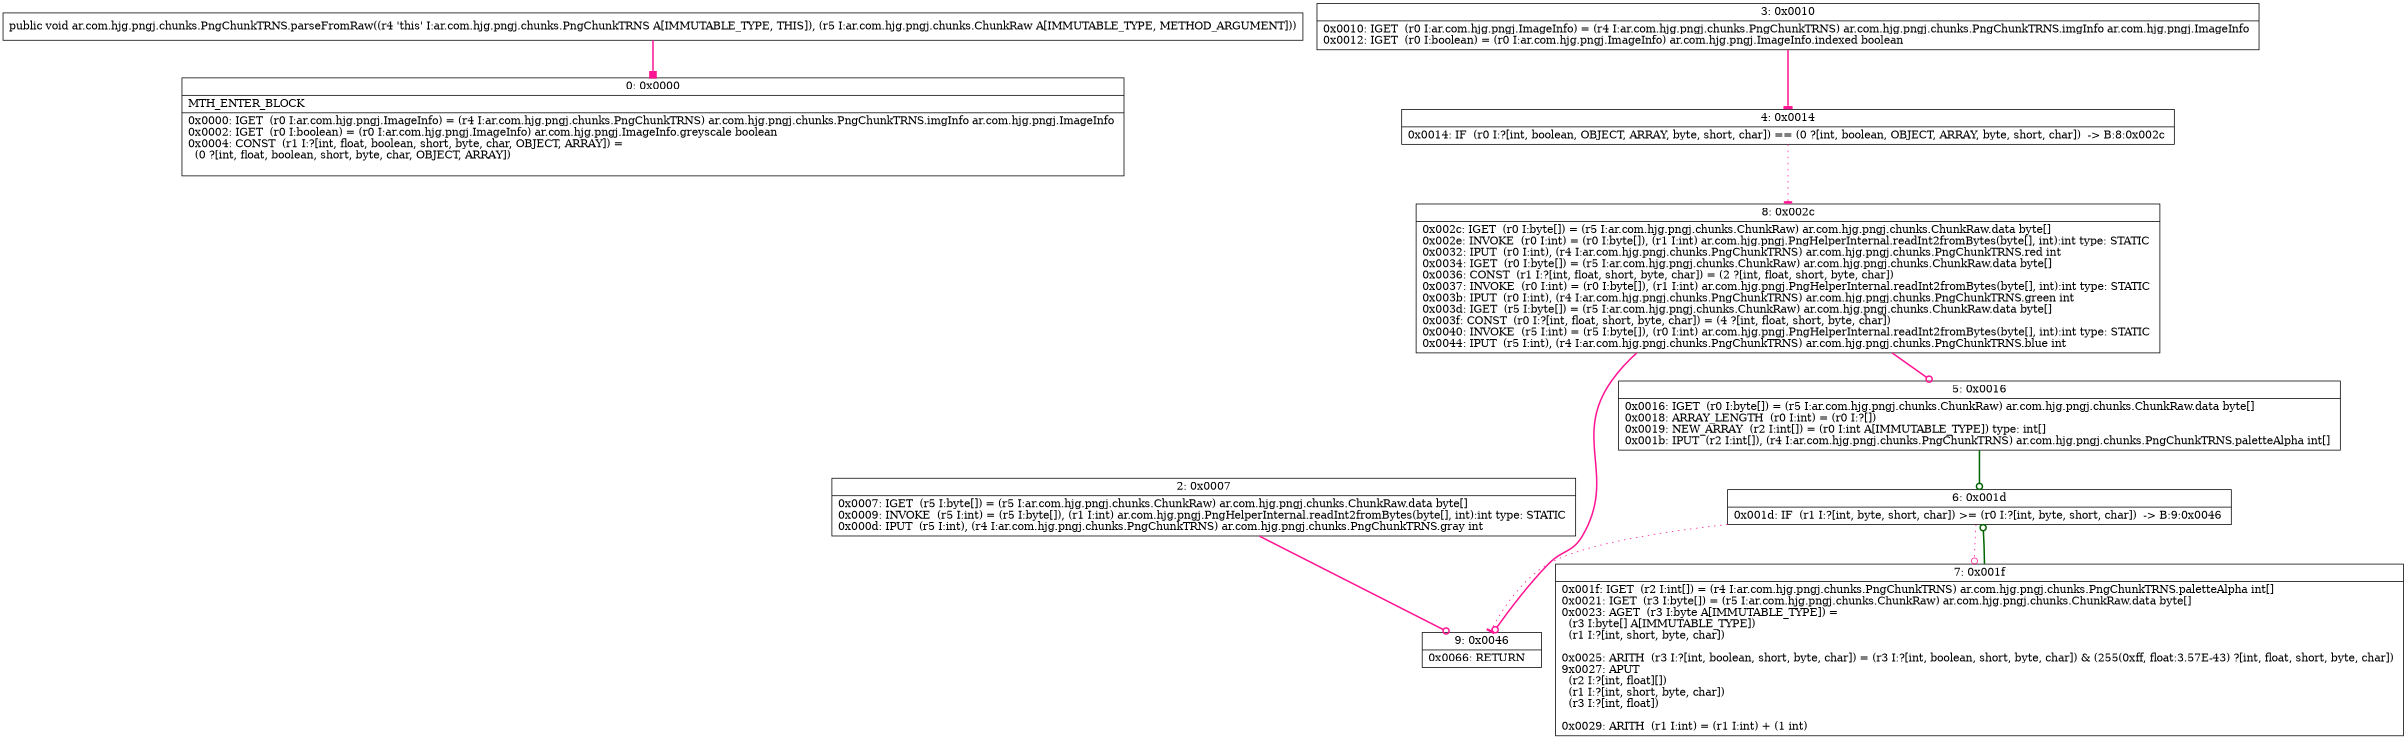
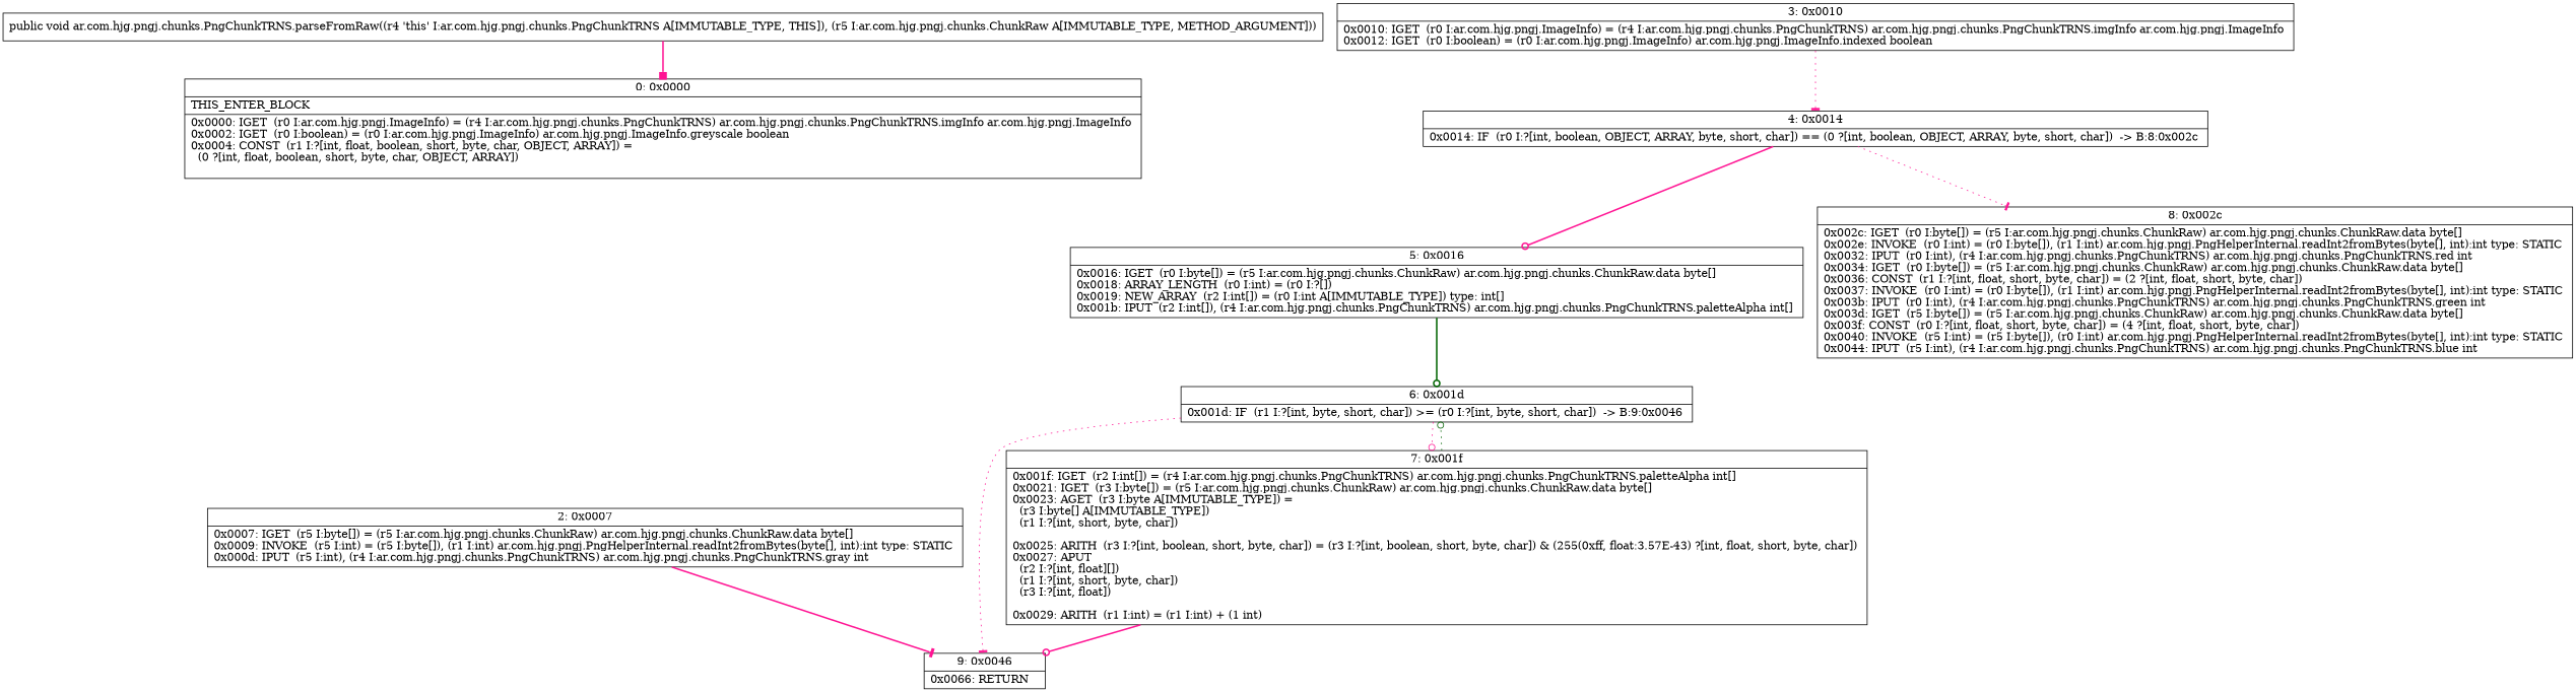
  digraph {
    node [shape=record]
    edge [arrowhead=odot color=deeppink style=bold]
-   n1 [label="{0\:\ 0x0000|MTH_ENTER_BLOCK\l|0x0000: IGET  (r0 I:ar.com.hjg.pngj.ImageInfo) = (r4 I:ar.com.hjg.pngj.chunks.PngChunkTRNS) ar.com.hjg.pngj.chunks.PngChunkTRNS.imgInfo ar.com.hjg.pngj.ImageInfo \l0x0002: IGET  (r0 I:boolean) = (r0 I:ar.com.hjg.pngj.ImageInfo) ar.com.hjg.pngj.ImageInfo.greyscale boolean \l0x0004: CONST  (r1 I:?[int, float, boolean, short, byte, char, OBJECT, ARRAY]) = \l  (0 ?[int, float, boolean, short, byte, char, OBJECT, ARRAY])\l \l}"]
+   n1 [label="{0\:\ 0x0000|THIS_ENTER_BLOCK\l|0x0000: IGET  (r0 I:ar.com.hjg.pngj.ImageInfo) = (r4 I:ar.com.hjg.pngj.chunks.PngChunkTRNS) ar.com.hjg.pngj.chunks.PngChunkTRNS.imgInfo ar.com.hjg.pngj.ImageInfo \l0x0002: IGET  (r0 I:boolean) = (r0 I:ar.com.hjg.pngj.ImageInfo) ar.com.hjg.pngj.ImageInfo.greyscale boolean \l0x0004: CONST  (r1 I:?[int, float, boolean, short, byte, char, OBJECT, ARRAY]) = \l  (0 ?[int, float, boolean, short, byte, char, OBJECT, ARRAY])\l \l}"]
    n2 [label="{2\:\ 0x0007|0x0007: IGET  (r5 I:byte[]) = (r5 I:ar.com.hjg.pngj.chunks.ChunkRaw) ar.com.hjg.pngj.chunks.ChunkRaw.data byte[] \l0x0009: INVOKE  (r5 I:int) = (r5 I:byte[]), (r1 I:int) ar.com.hjg.pngj.PngHelperInternal.readInt2fromBytes(byte[], int):int type: STATIC \l0x000d: IPUT  (r5 I:int), (r4 I:ar.com.hjg.pngj.chunks.PngChunkTRNS) ar.com.hjg.pngj.chunks.PngChunkTRNS.gray int \l}"]
    n3 [label="{9\:\ 0x0046|0x0066: RETURN   \l}"]
    n4 [label="{3\:\ 0x0010|0x0010: IGET  (r0 I:ar.com.hjg.pngj.ImageInfo) = (r4 I:ar.com.hjg.pngj.chunks.PngChunkTRNS) ar.com.hjg.pngj.chunks.PngChunkTRNS.imgInfo ar.com.hjg.pngj.ImageInfo \l0x0012: IGET  (r0 I:boolean) = (r0 I:ar.com.hjg.pngj.ImageInfo) ar.com.hjg.pngj.ImageInfo.indexed boolean \l}"]
    n5 [label="{4\:\ 0x0014|0x0014: IF  (r0 I:?[int, boolean, OBJECT, ARRAY, byte, short, char]) == (0 ?[int, boolean, OBJECT, ARRAY, byte, short, char])  \-\> B:8:0x002c \l}"]
    n6 [label="{5\:\ 0x0016|0x0016: IGET  (r0 I:byte[]) = (r5 I:ar.com.hjg.pngj.chunks.ChunkRaw) ar.com.hjg.pngj.chunks.ChunkRaw.data byte[] \l0x0018: ARRAY_LENGTH  (r0 I:int) = (r0 I:?[]) \l0x0019: NEW_ARRAY  (r2 I:int[]) = (r0 I:int A[IMMUTABLE_TYPE]) type: int[] \l0x001b: IPUT  (r2 I:int[]), (r4 I:ar.com.hjg.pngj.chunks.PngChunkTRNS) ar.com.hjg.pngj.chunks.PngChunkTRNS.paletteAlpha int[] \l}"]
    n7 [label="{8\:\ 0x002c|0x002c: IGET  (r0 I:byte[]) = (r5 I:ar.com.hjg.pngj.chunks.ChunkRaw) ar.com.hjg.pngj.chunks.ChunkRaw.data byte[] \l0x002e: INVOKE  (r0 I:int) = (r0 I:byte[]), (r1 I:int) ar.com.hjg.pngj.PngHelperInternal.readInt2fromBytes(byte[], int):int type: STATIC \l0x0032: IPUT  (r0 I:int), (r4 I:ar.com.hjg.pngj.chunks.PngChunkTRNS) ar.com.hjg.pngj.chunks.PngChunkTRNS.red int \l0x0034: IGET  (r0 I:byte[]) = (r5 I:ar.com.hjg.pngj.chunks.ChunkRaw) ar.com.hjg.pngj.chunks.ChunkRaw.data byte[] \l0x0036: CONST  (r1 I:?[int, float, short, byte, char]) = (2 ?[int, float, short, byte, char]) \l0x0037: INVOKE  (r0 I:int) = (r0 I:byte[]), (r1 I:int) ar.com.hjg.pngj.PngHelperInternal.readInt2fromBytes(byte[], int):int type: STATIC \l0x003b: IPUT  (r0 I:int), (r4 I:ar.com.hjg.pngj.chunks.PngChunkTRNS) ar.com.hjg.pngj.chunks.PngChunkTRNS.green int \l0x003d: IGET  (r5 I:byte[]) = (r5 I:ar.com.hjg.pngj.chunks.ChunkRaw) ar.com.hjg.pngj.chunks.ChunkRaw.data byte[] \l0x003f: CONST  (r0 I:?[int, float, short, byte, char]) = (4 ?[int, float, short, byte, char]) \l0x0040: INVOKE  (r5 I:int) = (r5 I:byte[]), (r0 I:int) ar.com.hjg.pngj.PngHelperInternal.readInt2fromBytes(byte[], int):int type: STATIC \l0x0044: IPUT  (r5 I:int), (r4 I:ar.com.hjg.pngj.chunks.PngChunkTRNS) ar.com.hjg.pngj.chunks.PngChunkTRNS.blue int \l}"]
    n8 [label="{6\:\ 0x001d|0x001d: IF  (r1 I:?[int, byte, short, char]) \>= (r0 I:?[int, byte, short, char])  \-\> B:9:0x0046 \l}"]
-   n9 [label="{7\:\ 0x001f|0x001f: IGET  (r2 I:int[]) = (r4 I:ar.com.hjg.pngj.chunks.PngChunkTRNS) ar.com.hjg.pngj.chunks.PngChunkTRNS.paletteAlpha int[] \l0x0021: IGET  (r3 I:byte[]) = (r5 I:ar.com.hjg.pngj.chunks.ChunkRaw) ar.com.hjg.pngj.chunks.ChunkRaw.data byte[] \l0x0023: AGET  (r3 I:byte A[IMMUTABLE_TYPE]) = \l  (r3 I:byte[] A[IMMUTABLE_TYPE])\l  (r1 I:?[int, short, byte, char])\l \l0x0025: ARITH  (r3 I:?[int, boolean, short, byte, char]) = (r3 I:?[int, boolean, short, byte, char]) & (255(0xff, float:3.57E\-43) ?[int, float, short, byte, char]) \l9x0027: APUT  \l  (r2 I:?[int, float][])\l  (r1 I:?[int, short, byte, char])\l  (r3 I:?[int, float])\l \l0x0029: ARITH  (r1 I:int) = (r1 I:int) + (1 int) \l}"]
+   n9 [label="{7\:\ 0x001f|0x001f: IGET  (r2 I:int[]) = (r4 I:ar.com.hjg.pngj.chunks.PngChunkTRNS) ar.com.hjg.pngj.chunks.PngChunkTRNS.paletteAlpha int[] \l0x0021: IGET  (r3 I:byte[]) = (r5 I:ar.com.hjg.pngj.chunks.ChunkRaw) ar.com.hjg.pngj.chunks.ChunkRaw.data byte[] \l0x0023: AGET  (r3 I:byte A[IMMUTABLE_TYPE]) = \l  (r3 I:byte[] A[IMMUTABLE_TYPE])\l  (r1 I:?[int, short, byte, char])\l \l0x0025: ARITH  (r3 I:?[int, boolean, short, byte, char]) = (r3 I:?[int, boolean, short, byte, char]) & (255(0xff, float:3.57E\-43) ?[int, float, short, byte, char]) \l0x0027: APUT  \l  (r2 I:?[int, float][])\l  (r1 I:?[int, short, byte, char])\l  (r3 I:?[int, float])\l \l0x0029: ARITH  (r1 I:int) = (r1 I:int) + (1 int) \l}"]
    n10 [label="{public void ar.com.hjg.pngj.chunks.PngChunkTRNS.parseFromRaw((r4 'this' I:ar.com.hjg.pngj.chunks.PngChunkTRNS A[IMMUTABLE_TYPE, THIS]), (r5 I:ar.com.hjg.pngj.chunks.ChunkRaw A[IMMUTABLE_TYPE, METHOD_ARGUMENT])) }"]
-   n2 -> n3
-   n4 -> n5 [arrowhead=tee]
-   n7 -> n6
+   n2 -> n3 [arrowhead=tee]
+   n4 -> n5 [arrowhead=tee style=dotted]
+   n5 -> n6
    n5 -> n7 [arrowhead=tee style=dotted]
    n6 -> n8 [color=darkgreen]
-   n7 -> n3
+   n9 -> n3
    n8 -> n3 [arrowhead=tee style=dotted]
    n8 -> n9 [style=dotted]
-   n9 -> n8 [color=darkgreen]
+   n9 -> n8 [color=darkgreen style=dotted]
    n10 -> n1 [arrowhead=box]
  }
